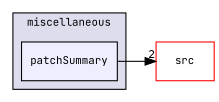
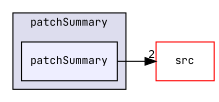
  digraph {
    compound=true
    rankdir=LR
    fontname="JetBrains Mono"
    node [fontname="JetBrains Mono" fontsize=10 shape=box]
    n1 [fillcolor="#eeeeff" label=patchSummary pencolor=black style=filled]
    n2 [color=red label=src]
    subgraph cluster_1 {
      bgcolor="#ddddee"
      fontsize=10
-     label=miscellaneous
+     label=patchSummary
      pencolor=black
      n1
    }
    n1 -> n2 [headlabel=2 labeldistance=1.5 labelfontname=Helvetica labelfontsize=10 fontname="JetBrains Mono"]
  }
